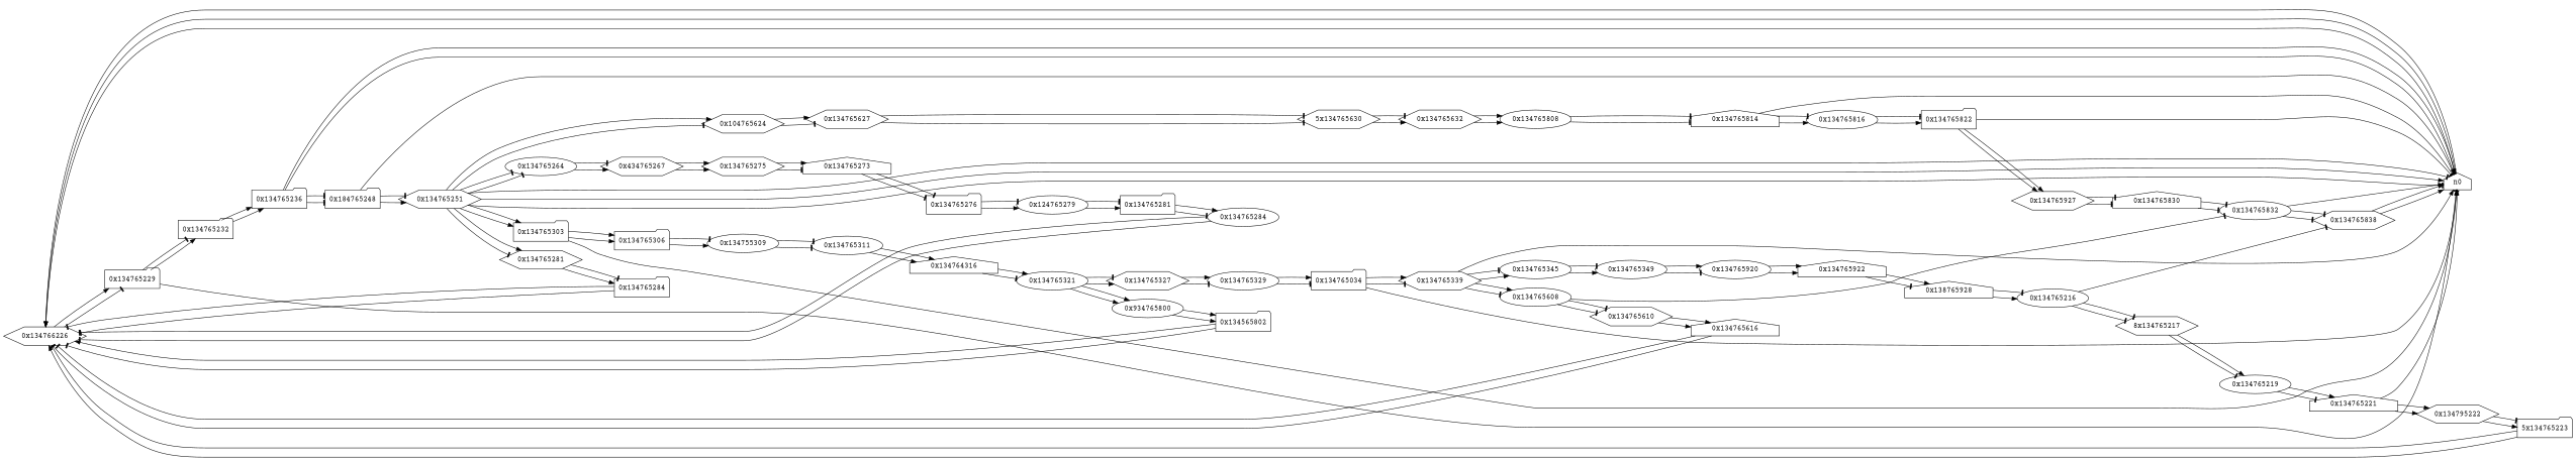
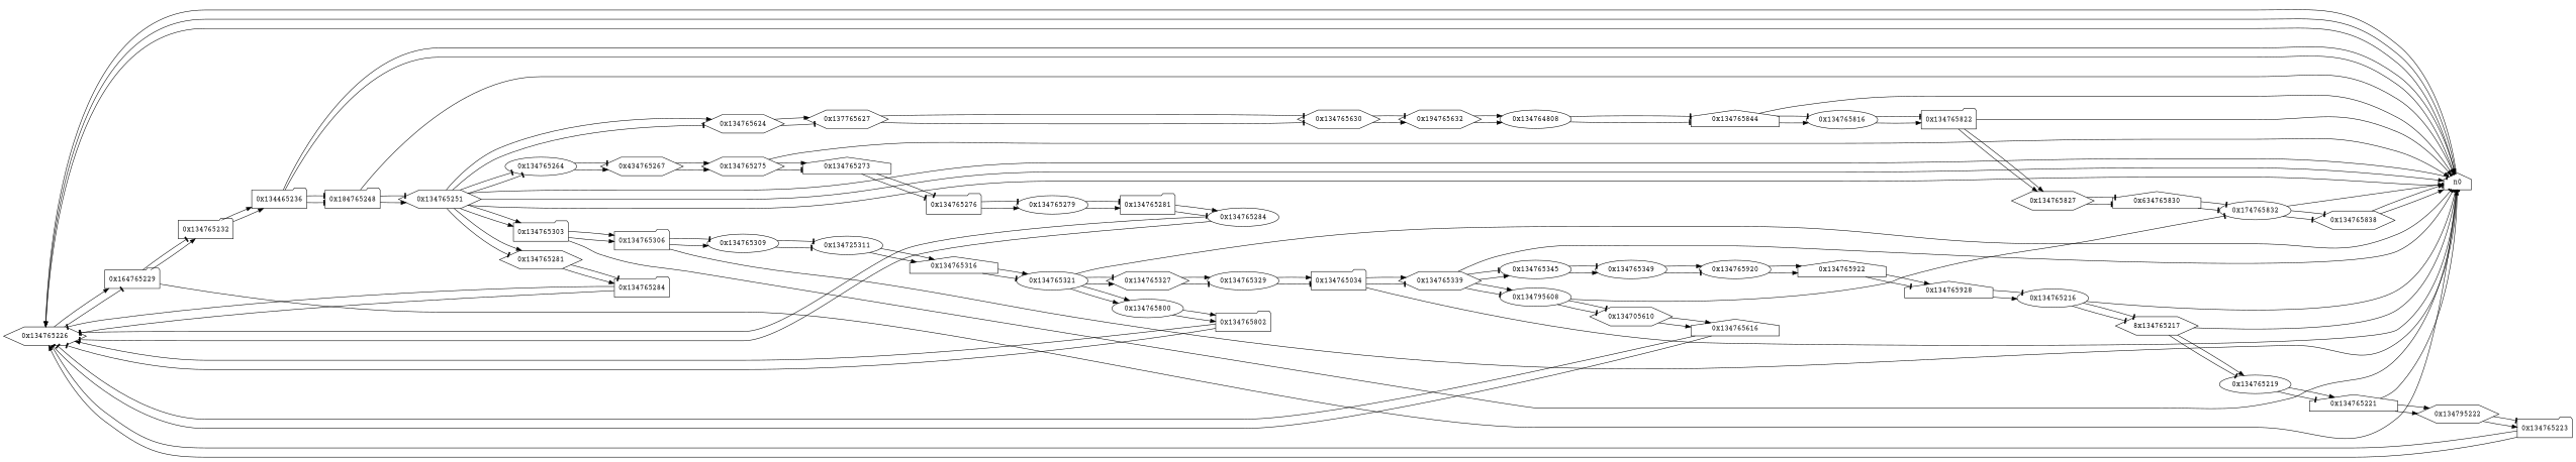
  digraph {
    fontname="Courier Prime"
    rankdir=LR
    node [fontname="Courier Prime" shape=ellipse]
    edge [arrowhead=tee fontname="Courier Prime"]
-   n1 [label="0x134766226" shape=hexagon]
-   n2 [label="0x134765229" shape=folder]
+   n1 [label="0x134765226" shape=hexagon]
+   n2 [label="0x164765229" shape=folder]
    n0 [shape=house]
    n3 [label="0x134765232" shape=folder]
-   n4 [label="0x134765236" shape=folder]
+   n4 [label="0x134465236" shape=folder]
    n5 [label="0x184765248" shape=folder]
    n6 [label="0x134765251" shape=hexagon]
-   n7 [label="0x104765624" shape=hexagon]
+   n7 [label="0x134765624" shape=hexagon]
    n19 [label="0x134765281" shape=hexagon]
    n21 [label="0x134765303" shape=folder]
    n34 [label="0x134765264"]
-   n8 [label="0x134765627" shape=hexagon]
+   n8 [label="0x137765627" shape=hexagon]
    n20 [label="0x134765284" shape=folder]
    n22 [label="0x134765306" shape=folder]
    n35 [label="0x434765267" shape=hexagon]
-   n9 [label="5x134765630" shape=hexagon]
-   n10 [label="0x134765632" shape=hexagon]
-   n11 [label="0x134765808"]
-   n12 [label="0x134765814" shape=house]
+   n9 [label="0x134765630" shape=hexagon]
+   n10 [label="0x194765632" shape=hexagon]
+   n11 [label="0x134764808"]
+   n12 [label="0x134765844" shape=house]
    n13 [label="0x134765816"]
    n14 [label="0x134765822" shape=folder]
-   n15 [label="0x134765927" shape=hexagon]
-   n16 [label="0x134765830" shape=house]
-   n17 [label="0x134765832"]
+   n15 [label="0x134765827" shape=hexagon]
+   n16 [label="0x634765830" shape=house]
+   n17 [label="0x174765832"]
    n18 [label="0x134765838" shape=hexagon]
-   n23 [label="0x134755309"]
-   n24 [label="0x134765311"]
-   n25 [label="0x134764316" shape=house]
+   n23 [label="0x134765309"]
+   n24 [label="0x134725311"]
+   n25 [label="0x134765316" shape=house]
    n26 [label="0x134765321"]
    n27 [label="0x134765327" shape=hexagon]
-   n53 [label="0x934765800"]
+   n53 [label="0x134765800"]
    n28 [label="0x134765329"]
-   n54 [label="0x134565802" shape=folder]
+   n54 [label="0x134765802" shape=folder]
    n29 [label="0x134765034" shape=folder]
    n30 [label="0x134765339" shape=hexagon]
-   n31 [label="0x134765608"]
+   n31 [label="0x134795608"]
    n42 [label="0x134765345"]
-   n32 [label="0x134765610" shape=hexagon]
+   n32 [label="0x134705610" shape=hexagon]
    n43 [label="0x134765349"]
    n33 [label="0x134765616" shape=house]
    n36 [label="0x134765275" shape=hexagon]
    n37 [label="0x134765273" shape=house]
    n38 [label="0x134765276" shape=folder]
-   n39 [label="0x124765279"]
+   n39 [label="0x134765279"]
    n40 [label="0x134765281" shape=folder]
    n41 [label="0x134765284"]
    n44 [label="0x134765920"]
    n45 [label="0x134765922" shape=house]
-   n46 [label="0x138765928" shape=house]
+   n46 [label="0x134765928" shape=house]
    n47 [label="0x134765216"]
    n48 [label="8x134765217" shape=hexagon]
    n49 [label="0x134765219"]
    n50 [label="0x134765221" shape=house]
    n51 [label="0x134795222" shape=hexagon]
-   n52 [label="5x134765223" shape=folder]
+   n52 [label="0x134765223" shape=folder]
    n1 -> n2
    n1 -> n2 [arrowhead=normal]
    n2 -> n0
    n2 -> n3 [arrowhead=normal]
    n2 -> n3
    n0 -> n1 [arrowhead=normal]
    n0 -> n1 [arrowhead=normal]
    n0 -> n1 [arrowhead=normal]
    n3 -> n4 [arrowhead=normal]
    n3 -> n4 [arrowhead=normal]
    n4 -> n0 [arrowhead=normal]
    n4 -> n0 [arrowhead=normal]
    n4 -> n5
    n4 -> n5
-   n5 -> n0
+   n5 -> n0 [arrowhead=normal]
    n5 -> n6 [arrowhead=normal]
    n5 -> n6
    n6 -> n0
    n6 -> n0 [arrowhead=normal]
    n6 -> n0
    n6 -> n7
    n6 -> n7 [arrowhead=normal]
    n6 -> n19
    n6 -> n19 [arrowhead=normal]
    n6 -> n21 [arrowhead=normal]
    n6 -> n21 [arrowhead=normal]
    n6 -> n34
    n6 -> n34
    n7 -> n8
    n7 -> n8 [arrowhead=normal]
    n19 -> n20 [arrowhead=normal]
    n19 -> n20
-   n21 -> n0 [arrowhead=normal]
+   n21 -> n0
    n21 -> n22 [arrowhead=normal]
    n21 -> n22 [arrowhead=normal]
    n34 -> n35 [arrowhead=normal]
    n34 -> n35
    n8 -> n9
    n8 -> n9
    n20 -> n1
    n20 -> n1
+   n22 -> n0 [arrowhead=normal]
    n22 -> n23 [arrowhead=normal]
    n22 -> n23
    n35 -> n36 [arrowhead=normal]
    n35 -> n36 [arrowhead=normal]
    n9 -> n10 [arrowhead=normal]
    n9 -> n10
    n10 -> n11 [arrowhead=normal]
    n10 -> n11 [arrowhead=normal]
    n11 -> n12
    n11 -> n12
    n12 -> n0
    n12 -> n13 [arrowhead=normal]
    n12 -> n13
    n13 -> n14 [arrowhead=normal]
    n13 -> n14
-   n14 -> n0
+   n14 -> n0 [arrowhead=normal]
    n14 -> n15 [arrowhead=normal]
    n14 -> n15 [arrowhead=normal]
    n15 -> n16
    n15 -> n16
    n16 -> n17
    n16 -> n17
    n17 -> n0 [arrowhead=normal]
    n17 -> n18
    n17 -> n18
    n18 -> n0 [arrowhead=normal]
    n18 -> n0 [arrowhead=normal]
    n23 -> n24
    n23 -> n24
    n24 -> n25 [arrowhead=normal]
    n24 -> n25 [arrowhead=normal]
    n25 -> n26
    n25 -> n26 [arrowhead=normal]
+   n26 -> n0
    n26 -> n27 [arrowhead=normal]
    n26 -> n27
    n26 -> n53 [arrowhead=normal]
    n26 -> n53 [arrowhead=normal]
    n27 -> n28
    n27 -> n28 [arrowhead=normal]
    n53 -> n54 [arrowhead=normal]
    n53 -> n54 [arrowhead=normal]
    n28 -> n29
    n28 -> n29 [arrowhead=normal]
    n54 -> n1
    n54 -> n1 [arrowhead=normal]
-   n29 -> n0 [arrowhead=normal]
+   n29 -> n0
    n29 -> n30
    n29 -> n30 [arrowhead=normal]
-   n30 -> n0 [arrowhead=normal]
+   n30 -> n0
    n30 -> n31
    n30 -> n31 [arrowhead=normal]
    n30 -> n42 [arrowhead=normal]
    n30 -> n42
    n31 -> n17
    n31 -> n32
    n31 -> n32
    n42 -> n43 [arrowhead=normal]
    n42 -> n43
    n32 -> n33 [arrowhead=normal]
    n32 -> n33 [arrowhead=normal]
    n43 -> n44
    n43 -> n44 [arrowhead=normal]
    n33 -> n1
    n33 -> n1
+   n36 -> n0 [arrowhead=normal]
    n36 -> n37
    n36 -> n37 [arrowhead=normal]
    n37 -> n38
    n37 -> n38
    n38 -> n39 [arrowhead=normal]
    n38 -> n39
    n39 -> n40 [arrowhead=normal]
    n39 -> n40
    n40 -> n41
    n40 -> n41 [arrowhead=normal]
    n41 -> n1
    n41 -> n1
    n44 -> n45 [arrowhead=normal]
    n44 -> n45 [arrowhead=normal]
    n45 -> n46
    n45 -> n46 [arrowhead=normal]
    n46 -> n47 [arrowhead=normal]
    n46 -> n47
-   n47 -> n18
+   n47 -> n0
    n47 -> n48
    n47 -> n48
+   n48 -> n0
    n48 -> n49
    n48 -> n49 [arrowhead=normal]
    n49 -> n50
    n49 -> n50 [arrowhead=normal]
-   n50 -> n0 [arrowhead=normal]
+   n50 -> n0
    n50 -> n51 [arrowhead=normal]
    n50 -> n51 [arrowhead=normal]
    n51 -> n52 [arrowhead=normal]
    n51 -> n52
    n52 -> n1 [arrowhead=normal]
    n52 -> n1
  }
